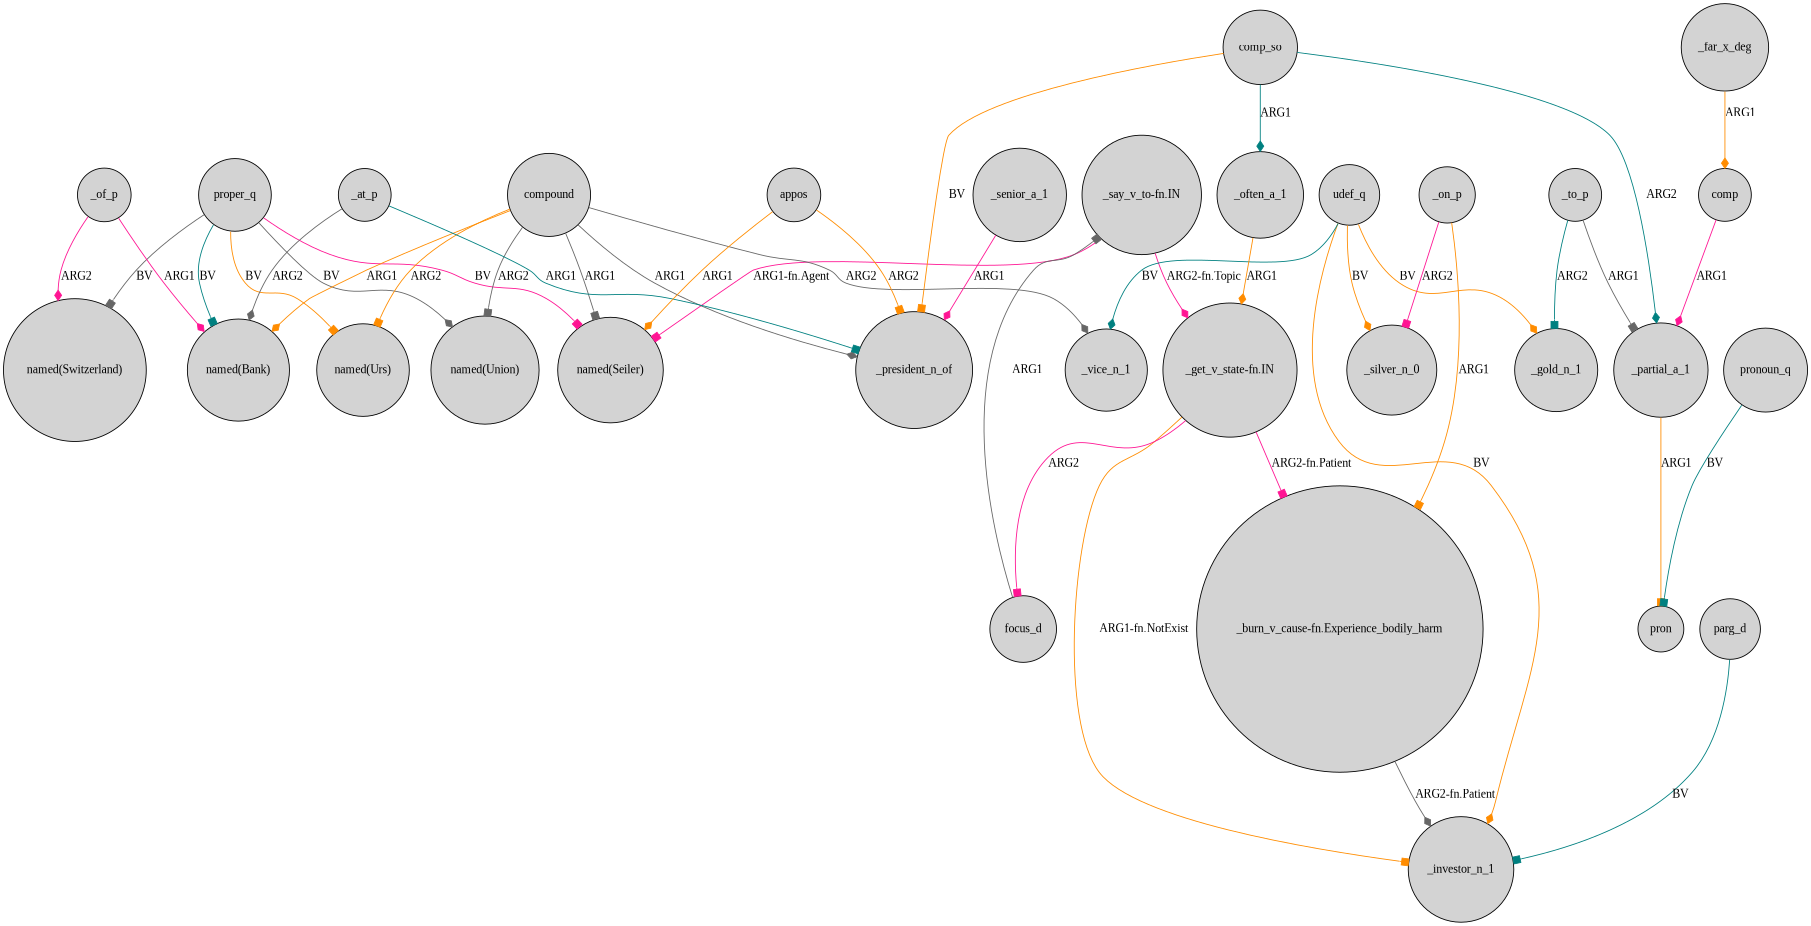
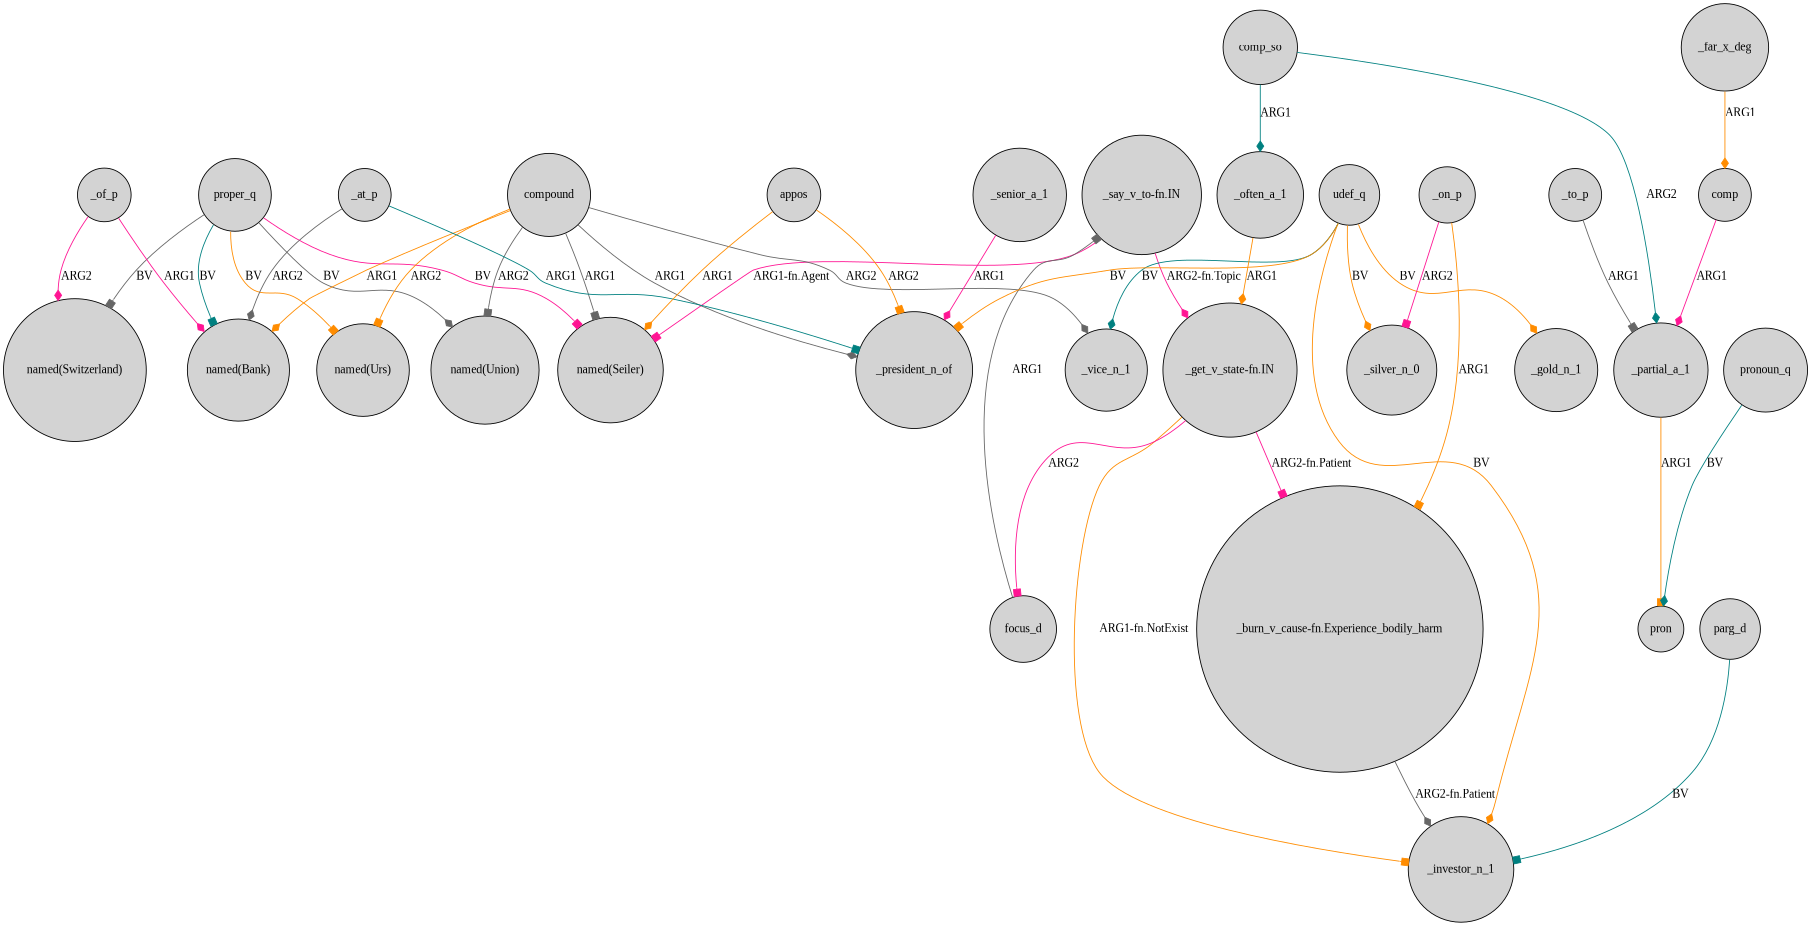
  digraph {
    fontname="Liberation Serif"
    node [fontname="Liberation Serif" shape=circle style=filled]
    edge [arrowhead=box color=darkorange fontname="Liberation Serif"]
    proper_q
    "named(Urs)"
    "named(Seiler)"
    "named(Bank)"
    "named(Union)"
    "named(Switzerland)"
    comp
    _partial_a_1
    pron
    "_say_v_to-fn.IN"
    "_get_v_state-fn.IN"
    _investor_n_1
    "_burn_v_cause-fn.Experience_bodily_harm"
    focus_d
    compound
    _vice_n_1
    _president_n_of
    _at_p
    parg_d
    udef_q
    n21 [label=_silver_n_0]
    _gold_n_1
    _on_p
    _senior_a_1
    _to_p
    appos
    pronoun_q
    _of_p
    _often_a_1
    comp_so
    _far_x_deg
    proper_q -> "named(Urs)" [label=BV]
    proper_q -> "named(Seiler)" [color=deeppink label=BV]
    proper_q -> "named(Bank)" [color=teal label=BV]
    proper_q -> "named(Union)" [arrowhead=diamond color=gray40 label=BV]
    proper_q -> "named(Switzerland)" [color=gray40 label=BV]
    comp -> _partial_a_1 [arrowhead=diamond color=deeppink label=ARG1]
    _partial_a_1 -> pron [label=ARG1]
    "_say_v_to-fn.IN" -> "named(Seiler)" [color=deeppink label="ARG1-fn.Agent"]
    "_say_v_to-fn.IN" -> "_get_v_state-fn.IN" [arrowhead=diamond color=deeppink label="ARG2-fn.Topic"]
    "_get_v_state-fn.IN" -> _investor_n_1 [label="ARG1-fn.NotExist"]
    "_get_v_state-fn.IN" -> "_burn_v_cause-fn.Experience_bodily_harm" [color=deeppink label="ARG2-fn.Patient"]
    "_get_v_state-fn.IN" -> focus_d [color=deeppink label=ARG2]
    "_burn_v_cause-fn.Experience_bodily_harm" -> _investor_n_1 [arrowhead=diamond color=gray40 label="ARG2-fn.Patient"]
    focus_d -> "_say_v_to-fn.IN" [color=gray40 label=ARG1]
    compound -> "named(Urs)" [label=ARG2]
    compound -> "named(Seiler)" [color=gray40 label=ARG1]
    compound -> "named(Bank)" [arrowhead=diamond label=ARG1]
    compound -> "named(Union)" [color=gray40 label=ARG2]
    compound -> _vice_n_1 [arrowhead=diamond color=gray40 label=ARG2]
    compound -> _president_n_of [arrowhead=diamond color=gray40 label=ARG1]
    _at_p -> "named(Bank)" [arrowhead=diamond color=gray40 label=ARG2]
    _at_p -> _president_n_of [color=teal label=ARG1]
    parg_d -> _investor_n_1 [color=teal label=BV]
    udef_q -> _investor_n_1 [arrowhead=diamond label=BV]
    udef_q -> _vice_n_1 [arrowhead=diamond color=teal label=BV]
-   comp_so -> _president_n_of [label=BV]
+   udef_q -> _president_n_of [label=BV]
    udef_q -> n21 [arrowhead=diamond label=BV]
    udef_q -> _gold_n_1 [arrowhead=diamond label=BV]
    _on_p -> "_burn_v_cause-fn.Experience_bodily_harm" [label=ARG1]
    _on_p -> n21 [color=deeppink label=ARG2]
    _senior_a_1 -> _president_n_of [arrowhead=diamond color=deeppink label=ARG1]
    _to_p -> _partial_a_1 [color=gray40 label=ARG1]
-   _to_p -> _gold_n_1 [color=teal label=ARG2]
    appos -> "named(Seiler)" [arrowhead=diamond label=ARG1]
    appos -> _president_n_of [label=ARG2]
-   pronoun_q -> pron [color=teal label=BV]
+   pronoun_q -> pron [arrowhead=diamond color=teal label=BV]
    _of_p -> "named(Bank)" [arrowhead=diamond color=deeppink label=ARG1]
    _of_p -> "named(Switzerland)" [arrowhead=diamond color=deeppink label=ARG2]
    _often_a_1 -> "_get_v_state-fn.IN" [arrowhead=diamond label=ARG1]
    comp_so -> _partial_a_1 [arrowhead=diamond color=teal label=ARG2]
    comp_so -> _often_a_1 [arrowhead=diamond color=teal label=ARG1]
    _far_x_deg -> comp [arrowhead=diamond label=ARG1]
  }
